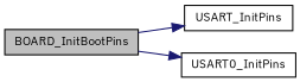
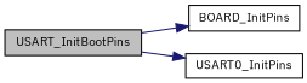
  digraph {
    fontname="IBM Plex Sans"
    rankdir=LR
    node [color=black fillcolor=white fontname="IBM Plex Sans" fontsize=10 shape=record style=filled]
    edge [color=midnightblue fontname="IBM Plex Sans" fontsize=10 labelfontname=Helvetica labelfontsize=10 style=solid]
-   n1 [fillcolor=grey75 fontcolor=black height=0.2 label=BOARD_InitBootPins width=0.4]
-   n2 [height=0.2 label=USART_InitPins width=0.4]
+   n1 [fillcolor=grey75 fontcolor=black height=0.2 label=USART_InitBootPins width=0.4]
+   n2 [height=0.2 label=BOARD_InitPins width=0.4]
    n3 [height=0.2 label=USART0_InitPins width=0.4]
    n1 -> n2
    n1 -> n3
  }
